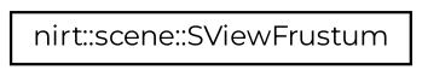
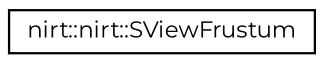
  digraph {
    rankdir=LR
    fontname=Montserrat
-   n1 [color=black fillcolor=white fontname=Montserrat fontsize=10 height=0.2 label="nirt::scene::SViewFrustum" shape=record style=filled width=0.4]
+   n1 [color=black fillcolor=white fontname=Montserrat fontsize=10 height=0.2 label="nirt::nirt::SViewFrustum" shape=record style=filled width=0.4]
  }
